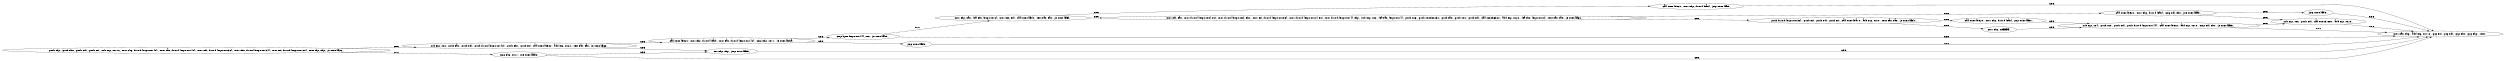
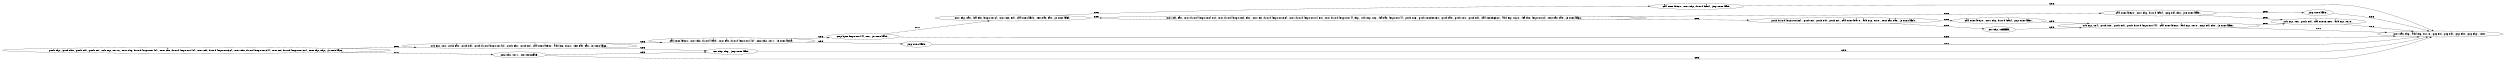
  digraph {
    rankdir=LR
    n1 [label="'push ebp', 'push ebx', 'push edi', 'push esi', 'sub esp, 0x11c', 'mov ebp, dword [esp+0x148]', 'mov eax, dword [esp+0x140]', 'mov edi, dword [esp+0x13c]', 'mov ebx, dword [esp+0x134]', 'mov esi, dword [esp+0x130]', 'test ebp, ebp', 'js 0x804ff2c', "]
    n2 [label="'sub esp, 0xc', 'push eax', 'push edi', 'push dword [esp+0x14c]', 'push ebx', 'push esi', 'call 0x8049980', 'add esp, 0x20', 'test eax, eax', 'je 0x804ff68', "]
-   n3 [label="'cmp ebp, 0x11', 'jne 0x804ffb5', "]
-   n4 [label="'xor ebp, ebp', 'jmp 0x104ffb5',"]
+   n3 [label="'cmp ebp, 0x11', 'jne 0x806ffb5',"]
+   n4 [label="'xor ebp, ebp', 'jmp 0x804ffb5', "]
    n5 [label="'call 0x8049920', 'mov ebp, dword [eax]', 'mov eax, dword [esp+0x140]', 'cmp ebp, 0x11', 'je 0x804feba', "]
    n6 [label="'mov eax, ebp', 'add esp, 0x11c', 'pop esi', 'pop edi', 'pop ebx', 'pop ebp', 'retn', "]
    n7 [label="'cmp byte [esp+0x144], 0x0', 'je 0x804ffb5', "]
    n8 [label="'jmp 0x804ffb5', "]
    n9 [label="'mov ebp, eax', 'lea edx, [esp+0x1c]', 'mov ecx, edi', 'call 0x804ffd0', 'test eax, eax', 'je 0x804ff5f', "]
    n10 [label="'call 0x8049920', 'mov ebp, dword [eax]', 'jmp 0x804ffb5', "]
    n11 [label="'mov edi, eax', 'mov dword [esp+0x8], esi', 'mov dword [esp+0xc], ebx', 'mov esi, dword [esp+0x138]', 'mov dword [esp+0x10], esi', 'mov dword [esp+0x14], ebp', 'sub esp, 0xc', 'lea eax, [esp+0x14]', 'push 0x6', 'push 0x8050030', 'push eax', 'push 0x0', 'push edi', 'call 0x8056300', 'add esp, 0x20', 'lea ebx, [esp+0x1c]', 'test eax, eax', 'je 0x804ff6c', "]
    n12 [label="'push dword [esp+0x13c]', 'push esi', 'push edi', 'push esi', 'call 0x8049a70', 'add esp, 0x10', 'test eax, eax', 'je 0x804ff8b', "]
    n13 [label="'call 0x8049920', 'mov ebp, dword [eax]', 'cmp edi, ebx', 'jne 0x804ffa9', "]
-   n14 [label="'mov ebp, 0xffffffff', "]
+   n14 [label="'xor ebp, 0xffffffff',"]
    n15 [label="'call 0x8049920', 'mov ebp, dword [eax]', 'jmp 0x804ff90', "]
    n16 [label="'sub esp, 0xc', 'push edi', 'call 0x8051ce0', 'add esp, 0x10', "]
    n17 [label="'jmp 0x804ffb5', "]
    n18 [label="'sub esp, 0x4', 'push 0x0', 'push edi', 'push dword [esp+0x144]', 'call 0x80495c0', 'add esp, 0x10', 'cmp edi, ebx', 'je 0x804ffb5', "]
    n1 -> n2 [label=CFG]
    n1 -> n3 [label=CFG]
    n2 -> n4 [label=CFG]
    n2 -> n5 [label=CFG]
    n3 -> n4 [label=CFG]
    n3 -> n6 [label=CFG]
    n4 -> n6 [label=CFG]
    n5 -> n7 [label=CFG]
    n5 -> n8 [label=CFG]
    n7 -> n6 [label=CFG]
    n7 -> n9 [label=CFG]
    n8 -> n6 [label=CFG]
    n9 -> n10 [label=CFG]
    n9 -> n11 [label=CFG]
    n10 -> n6 [label=CFG]
    n11 -> n12 [label=CFG]
    n11 -> n13 [label=CFG]
    n12 -> n14 [label=CFG]
    n12 -> n15 [label=CFG]
    n13 -> n16 [label=CFG]
    n13 -> n17 [label=CFG]
    n14 -> n18 [label=CFG]
    n15 -> n18 [label=CFG]
    n16 -> n6 [label=CFG]
    n17 -> n6 [label=CFG]
    n18 -> n6 [label=CFG]
    n18 -> n16 [label=CFG]
  }
